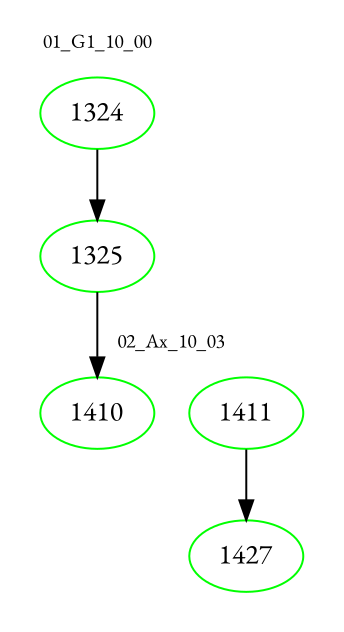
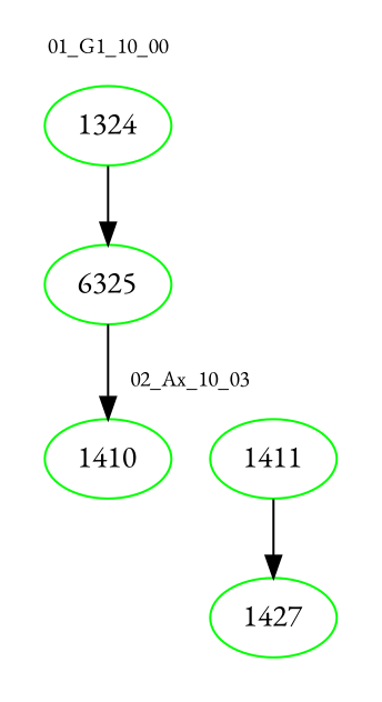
  digraph {
    fontname="EB Garamond"
    node [color=green fontname="EB Garamond"]
    edge [color=black fontname="EB Garamond"]
    n1 [label=1411]
    n2 [label=1410]
    n3 [label=1427]
    n4 [label=1324]
-   n5 [label=1325]
+   n5 [label=6325]
    subgraph cluster_1 {
      color=white
      fontsize=10
      label="02_Ax_10_03"
      n1
      n2
      n3
    }
    subgraph cluster_2 {
      color=white
      fontsize=10
      label="01_G1_10_00"
      n4
      n5
    }
    n1 -> n3
    n4 -> n5
    n5 -> n2
  }
